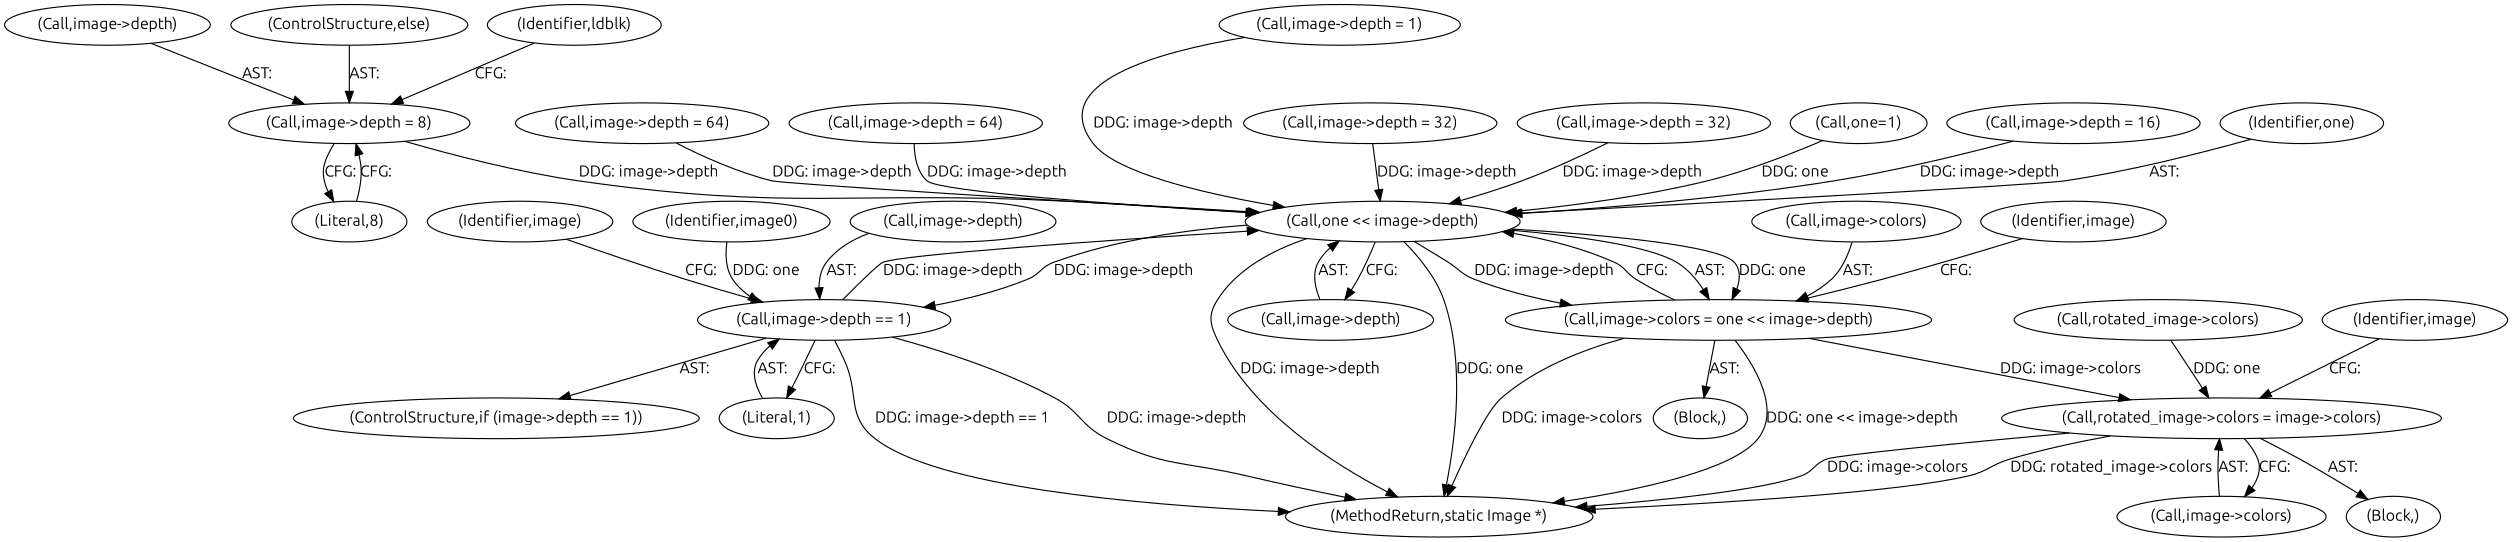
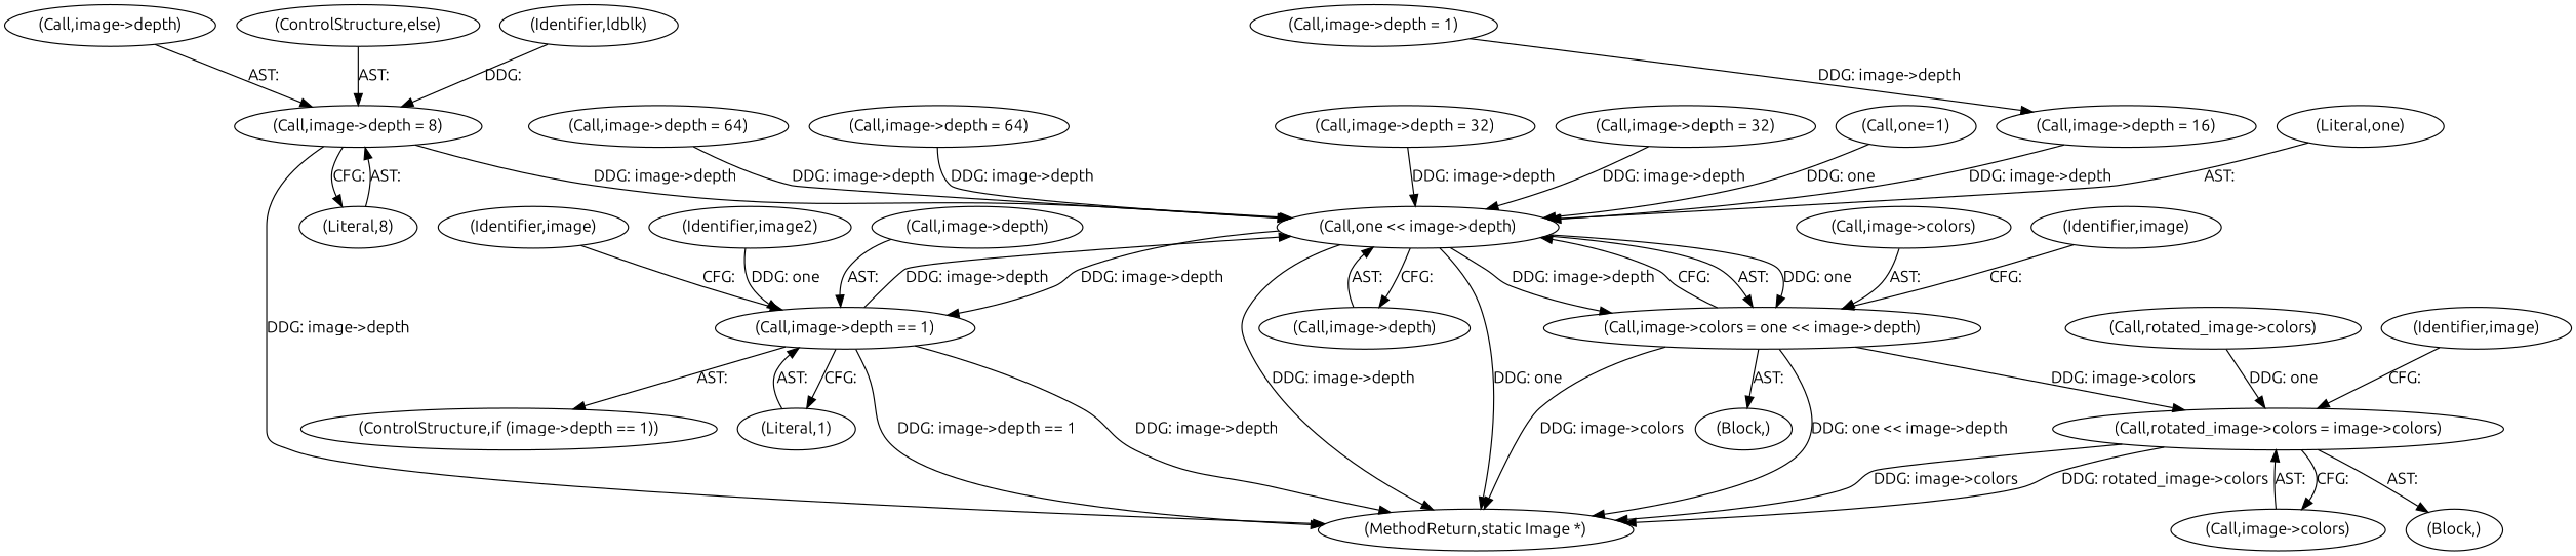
  digraph {
    fontname=Ubuntu
    node [fontname=Ubuntu]
    edge [fontname=Ubuntu]
    n1 [label="(Call,image->depth = 8)"]
    n2 [label="(Call,one << image->depth)"]
    n3 [label="(MethodReturn,static Image *)"]
    n4 [label="(Literal,8)"]
    n5 [label="(Call,image->colors = one << image->depth)"]
    n6 [label="(Call,image->depth == 1)"]
    n7 [label="(Call,image->depth)"]
    n8 [label="(ControlStructure,else)"]
    n9 [label="(Call,rotated_image->colors = image->colors)"]
    n10 [label="(Block,)"]
    n11 [label="(ControlStructure,if (image->depth == 1))"]
    n12 [label="(Literal,1)"]
    n13 [label="(Block,)"]
    n14 [label="(Call,image->colors)"]
    n15 [label="(Call,image->colors)"]
    n16 [label="(Call,image->depth = 1)"]
    n17 [label="(Identifier,ldblk)"]
    n18 [label="(Call,rotated_image->colors)"]
-   n19 [label="(Identifier,one)"]
+   n19 [label="(Literal,one)"]
    n20 [label="(Identifier,image)"]
    n21 [label="(Call,image->depth = 64)"]
    n22 [label="(Call,image->depth = 64)"]
    n23 [label="(Call,image->depth = 16)"]
    n24 [label="(Call,image->depth)"]
    n25 [label="(Call,image->depth = 32)"]
    n26 [label="(Call,image->depth = 32)"]
    n27 [label="(Identifier,image)"]
-   n28 [label="(Identifier,image0)"]
+   n28 [label="(Identifier,image2)"]
    n29 [label="(Identifier,image)"]
    n30 [label="(Call,one=1)"]
    n31 [label="(Call,image->depth)"]
    n1 -> n2 [label="DDG: image->depth"]
+   n1 -> n3 [label="DDG: image->depth"]
    n1 -> n4 [label="CFG: "]
    n2 -> n3 [label="DDG: image->depth"]
    n2 -> n3 [label="DDG: one"]
    n2 -> n5 [label="AST: "]
    n2 -> n5 [label="DDG: one"]
    n2 -> n5 [label="DDG: image->depth"]
    n2 -> n6 [label="DDG: image->depth"]
    n2 -> n7 [label="CFG: "]
-   n4 -> n1 [label="CFG: "]
+   n4 -> n1 [label="AST: "]
    n5 -> n2 [label="CFG: "]
    n5 -> n3 [label="DDG: image->colors"]
    n5 -> n3 [label="DDG: one << image->depth"]
    n5 -> n9 [label="DDG: image->colors"]
    n5 -> n10 [label="AST: "]
    n6 -> n2 [label="DDG: image->depth"]
    n6 -> n3 [label="DDG: image->depth"]
    n6 -> n3 [label="DDG: image->depth == 1"]
    n6 -> n11 [label="AST: "]
    n6 -> n12 [label="CFG: "]
    n7 -> n2 [label="AST: "]
    n8 -> n1 [label="AST: "]
    n9 -> n3 [label="DDG: image->colors"]
    n9 -> n3 [label="DDG: rotated_image->colors"]
    n9 -> n13 [label="AST: "]
    n9 -> n14 [label="CFG: "]
    n12 -> n6 [label="AST: "]
    n14 -> n9 [label="AST: "]
    n15 -> n5 [label="AST: "]
-   n16 -> n2 [label="DDG: image->depth"]
-   n17 -> n1 [label="CFG: "]
+   n16 -> n23 [label="DDG: image->depth"]
+   n17 -> n1 [label="DDG: "]
    n18 -> n9 [label="DDG: one"]
    n19 -> n2 [label="AST: "]
    n20 -> n5 [label="CFG: "]
    n21 -> n2 [label="DDG: image->depth"]
    n22 -> n2 [label="DDG: image->depth"]
    n23 -> n2 [label="DDG: image->depth"]
    n24 -> n1 [label="AST: "]
    n25 -> n2 [label="DDG: image->depth"]
    n26 -> n2 [label="DDG: image->depth"]
    n27 -> n6 [label="CFG: "]
    n28 -> n6 [label="DDG: one"]
    n29 -> n9 [label="CFG: "]
    n30 -> n2 [label="DDG: one"]
    n31 -> n6 [label="AST: "]
  }
